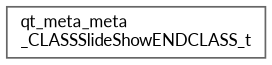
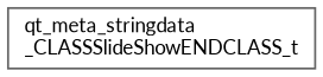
  digraph {
    rankdir=TB
    fontname=Lato
-   n1 [color=grey40 fillcolor=white fontname=Lato fontsize=10 height=0.2 label="qt_meta_meta\l_CLASSSlideShowENDCLASS_t" shape=box style=filled width=0.4]
+   n1 [color=grey40 fillcolor=white fontname=Lato fontsize=10 height=0.2 label="qt_meta_stringdata\l_CLASSSlideShowENDCLASS_t" shape=box style=filled width=0.4]
  }
